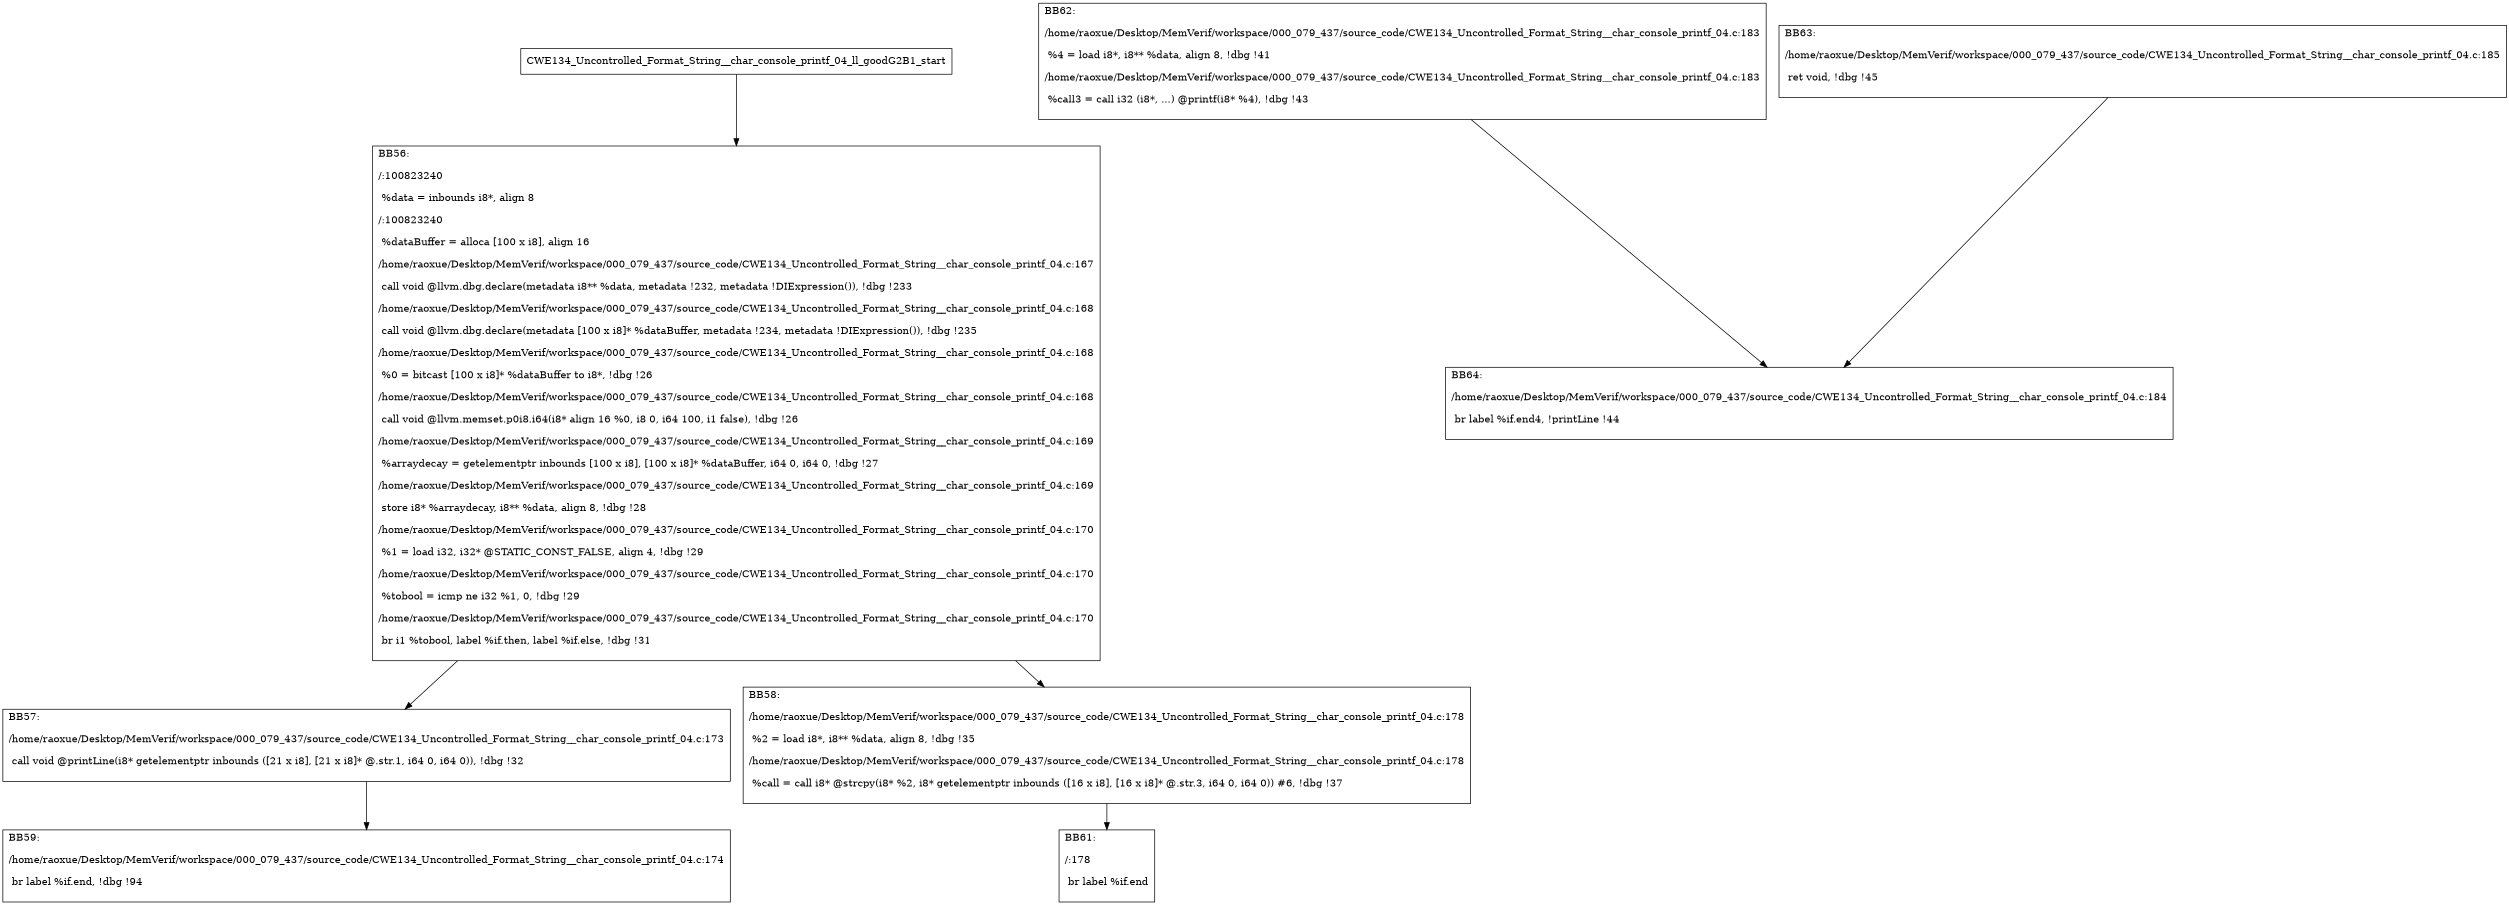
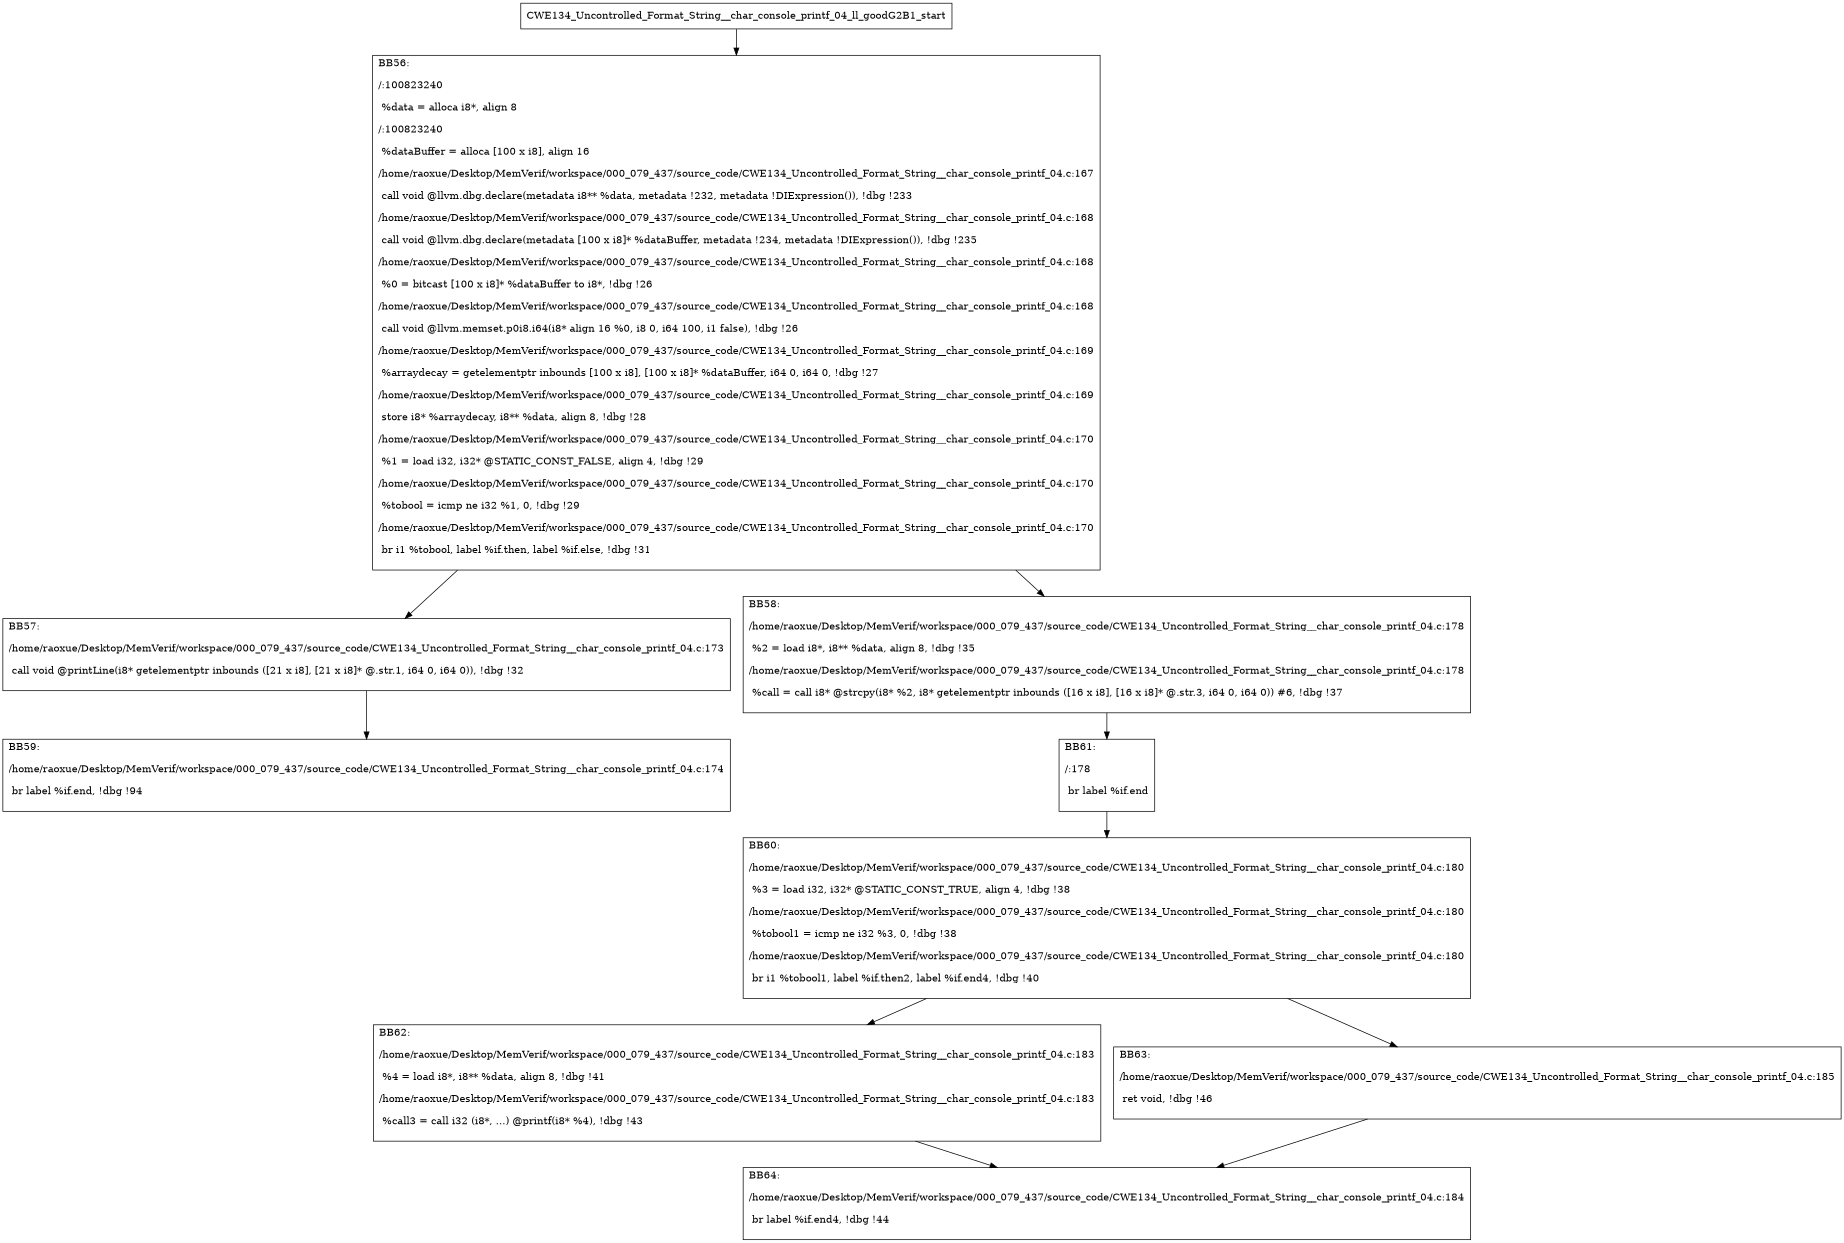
  digraph {
    node [shape=record]
    n1 [label="{CWE134_Uncontrolled_Format_String__char_console_printf_04_ll_goodG2B1_start}"]
-   n2 [label="{BB56:\l\l/:100823240\l\n  %data = inbounds i8*, align 8\l\n/:100823240\l\n  %dataBuffer = alloca [100 x i8], align 16\l\n/home/raoxue/Desktop/MemVerif/workspace/000_079_437/source_code/CWE134_Uncontrolled_Format_String__char_console_printf_04.c:167\l\n  call void @llvm.dbg.declare(metadata i8** %data, metadata !232, metadata !DIExpression()), !dbg !233\l\n/home/raoxue/Desktop/MemVerif/workspace/000_079_437/source_code/CWE134_Uncontrolled_Format_String__char_console_printf_04.c:168\l\n  call void @llvm.dbg.declare(metadata [100 x i8]* %dataBuffer, metadata !234, metadata !DIExpression()), !dbg !235\l\n/home/raoxue/Desktop/MemVerif/workspace/000_079_437/source_code/CWE134_Uncontrolled_Format_String__char_console_printf_04.c:168\l\n  %0 = bitcast [100 x i8]* %dataBuffer to i8*, !dbg !26\l\n/home/raoxue/Desktop/MemVerif/workspace/000_079_437/source_code/CWE134_Uncontrolled_Format_String__char_console_printf_04.c:168\l\n  call void @llvm.memset.p0i8.i64(i8* align 16 %0, i8 0, i64 100, i1 false), !dbg !26\l\n/home/raoxue/Desktop/MemVerif/workspace/000_079_437/source_code/CWE134_Uncontrolled_Format_String__char_console_printf_04.c:169\l\n  %arraydecay = getelementptr inbounds [100 x i8], [100 x i8]* %dataBuffer, i64 0, i64 0, !dbg !27\l\n/home/raoxue/Desktop/MemVerif/workspace/000_079_437/source_code/CWE134_Uncontrolled_Format_String__char_console_printf_04.c:169\l\n  store i8* %arraydecay, i8** %data, align 8, !dbg !28\l\n/home/raoxue/Desktop/MemVerif/workspace/000_079_437/source_code/CWE134_Uncontrolled_Format_String__char_console_printf_04.c:170\l\n  %1 = load i32, i32* @STATIC_CONST_FALSE, align 4, !dbg !29\l\n/home/raoxue/Desktop/MemVerif/workspace/000_079_437/source_code/CWE134_Uncontrolled_Format_String__char_console_printf_04.c:170\l\n  %tobool = icmp ne i32 %1, 0, !dbg !29\l\n/home/raoxue/Desktop/MemVerif/workspace/000_079_437/source_code/CWE134_Uncontrolled_Format_String__char_console_printf_04.c:170\l\n  br i1 %tobool, label %if.then, label %if.else, !dbg !31\l\n}"]
+   n2 [label="{BB56:\l\l/:100823240\l\n  %data = alloca i8*, align 8\l\n/:100823240\l\n  %dataBuffer = alloca [100 x i8], align 16\l\n/home/raoxue/Desktop/MemVerif/workspace/000_079_437/source_code/CWE134_Uncontrolled_Format_String__char_console_printf_04.c:167\l\n  call void @llvm.dbg.declare(metadata i8** %data, metadata !232, metadata !DIExpression()), !dbg !233\l\n/home/raoxue/Desktop/MemVerif/workspace/000_079_437/source_code/CWE134_Uncontrolled_Format_String__char_console_printf_04.c:168\l\n  call void @llvm.dbg.declare(metadata [100 x i8]* %dataBuffer, metadata !234, metadata !DIExpression()), !dbg !235\l\n/home/raoxue/Desktop/MemVerif/workspace/000_079_437/source_code/CWE134_Uncontrolled_Format_String__char_console_printf_04.c:168\l\n  %0 = bitcast [100 x i8]* %dataBuffer to i8*, !dbg !26\l\n/home/raoxue/Desktop/MemVerif/workspace/000_079_437/source_code/CWE134_Uncontrolled_Format_String__char_console_printf_04.c:168\l\n  call void @llvm.memset.p0i8.i64(i8* align 16 %0, i8 0, i64 100, i1 false), !dbg !26\l\n/home/raoxue/Desktop/MemVerif/workspace/000_079_437/source_code/CWE134_Uncontrolled_Format_String__char_console_printf_04.c:169\l\n  %arraydecay = getelementptr inbounds [100 x i8], [100 x i8]* %dataBuffer, i64 0, i64 0, !dbg !27\l\n/home/raoxue/Desktop/MemVerif/workspace/000_079_437/source_code/CWE134_Uncontrolled_Format_String__char_console_printf_04.c:169\l\n  store i8* %arraydecay, i8** %data, align 8, !dbg !28\l\n/home/raoxue/Desktop/MemVerif/workspace/000_079_437/source_code/CWE134_Uncontrolled_Format_String__char_console_printf_04.c:170\l\n  %1 = load i32, i32* @STATIC_CONST_FALSE, align 4, !dbg !29\l\n/home/raoxue/Desktop/MemVerif/workspace/000_079_437/source_code/CWE134_Uncontrolled_Format_String__char_console_printf_04.c:170\l\n  %tobool = icmp ne i32 %1, 0, !dbg !29\l\n/home/raoxue/Desktop/MemVerif/workspace/000_079_437/source_code/CWE134_Uncontrolled_Format_String__char_console_printf_04.c:170\l\n  br i1 %tobool, label %if.then, label %if.else, !dbg !31\l\n}"]
    n3 [label="{BB57:\l\l/home/raoxue/Desktop/MemVerif/workspace/000_079_437/source_code/CWE134_Uncontrolled_Format_String__char_console_printf_04.c:173\l\n  call void @printLine(i8* getelementptr inbounds ([21 x i8], [21 x i8]* @.str.1, i64 0, i64 0)), !dbg !32\l\n}"]
    n4 [label="{BB58:\l\l/home/raoxue/Desktop/MemVerif/workspace/000_079_437/source_code/CWE134_Uncontrolled_Format_String__char_console_printf_04.c:178\l\n  %2 = load i8*, i8** %data, align 8, !dbg !35\l\n/home/raoxue/Desktop/MemVerif/workspace/000_079_437/source_code/CWE134_Uncontrolled_Format_String__char_console_printf_04.c:178\l\n  %call = call i8* @strcpy(i8* %2, i8* getelementptr inbounds ([16 x i8], [16 x i8]* @.str.3, i64 0, i64 0)) #6, !dbg !37\l\n}"]
    n5 [label="{BB59:\l\l/home/raoxue/Desktop/MemVerif/workspace/000_079_437/source_code/CWE134_Uncontrolled_Format_String__char_console_printf_04.c:174\l\n  br label %if.end, !dbg !94\l\n}"]
    n6 [label="{BB61:\l\l/:178\l\n  br label %if.end\l\n}"]
+   n7 [label="{BB60:\l\l/home/raoxue/Desktop/MemVerif/workspace/000_079_437/source_code/CWE134_Uncontrolled_Format_String__char_console_printf_04.c:180\l\n  %3 = load i32, i32* @STATIC_CONST_TRUE, align 4, !dbg !38\l\n/home/raoxue/Desktop/MemVerif/workspace/000_079_437/source_code/CWE134_Uncontrolled_Format_String__char_console_printf_04.c:180\l\n  %tobool1 = icmp ne i32 %3, 0, !dbg !38\l\n/home/raoxue/Desktop/MemVerif/workspace/000_079_437/source_code/CWE134_Uncontrolled_Format_String__char_console_printf_04.c:180\l\n  br i1 %tobool1, label %if.then2, label %if.end4, !dbg !40\l\n}"]
    n8 [label="{BB62:\l\l/home/raoxue/Desktop/MemVerif/workspace/000_079_437/source_code/CWE134_Uncontrolled_Format_String__char_console_printf_04.c:183\l\n  %4 = load i8*, i8** %data, align 8, !dbg !41\l\n/home/raoxue/Desktop/MemVerif/workspace/000_079_437/source_code/CWE134_Uncontrolled_Format_String__char_console_printf_04.c:183\l\n  %call3 = call i32 (i8*, ...) @printf(i8* %4), !dbg !43\l\n}"]
-   n9 [label="{BB63:\l\l/home/raoxue/Desktop/MemVerif/workspace/000_079_437/source_code/CWE134_Uncontrolled_Format_String__char_console_printf_04.c:185\l\n  ret void, !dbg !45\l\n}"]
-   n10 [label="{BB64:\l\l/home/raoxue/Desktop/MemVerif/workspace/000_079_437/source_code/CWE134_Uncontrolled_Format_String__char_console_printf_04.c:184\l\n  br label %if.end4, !printLine !44\l\n}"]
+   n9 [label="{BB63:\l\l/home/raoxue/Desktop/MemVerif/workspace/000_079_437/source_code/CWE134_Uncontrolled_Format_String__char_console_printf_04.c:185\l\n  ret void, !dbg !46\l\n}"]
+   n10 [label="{BB64:\l\l/home/raoxue/Desktop/MemVerif/workspace/000_079_437/source_code/CWE134_Uncontrolled_Format_String__char_console_printf_04.c:184\l\n  br label %if.end4, !dbg !44\l\n}"]
    n1 -> n2
    n2 -> n3
    n2 -> n4
    n3 -> n5
    n4 -> n6
+   n6 -> n7
+   n7 -> n8
+   n7 -> n9
    n8 -> n10
    n9 -> n10
  }
